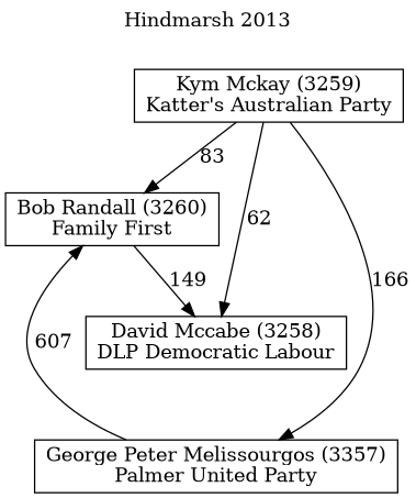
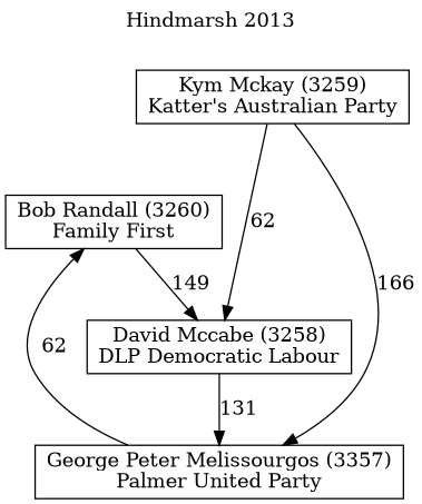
  digraph {
    label="Hindmarsh 2013"
    labelloc=t
    mclimit=10
    node [shape=box]
    n1 [label="Bob Randall (3260)\nFamily First"]
    n2 [label="David Mccabe (3258)\nDLP Democratic Labour"]
    n3 [label="George Peter Melissourgos (3357)\nPalmer United Party"]
    n4 [label="Kym Mckay (3259)\nKatter's Australian Party"]
    n1 -> n2 [label=149]
-   n3 -> n1 [label=607]
-   n4 -> n1 [label=83]
+   n2 -> n3 [label=131]
+   n3 -> n1 [label=62]
    n4 -> n2 [label=62]
    n4 -> n3 [label=166]
  }
